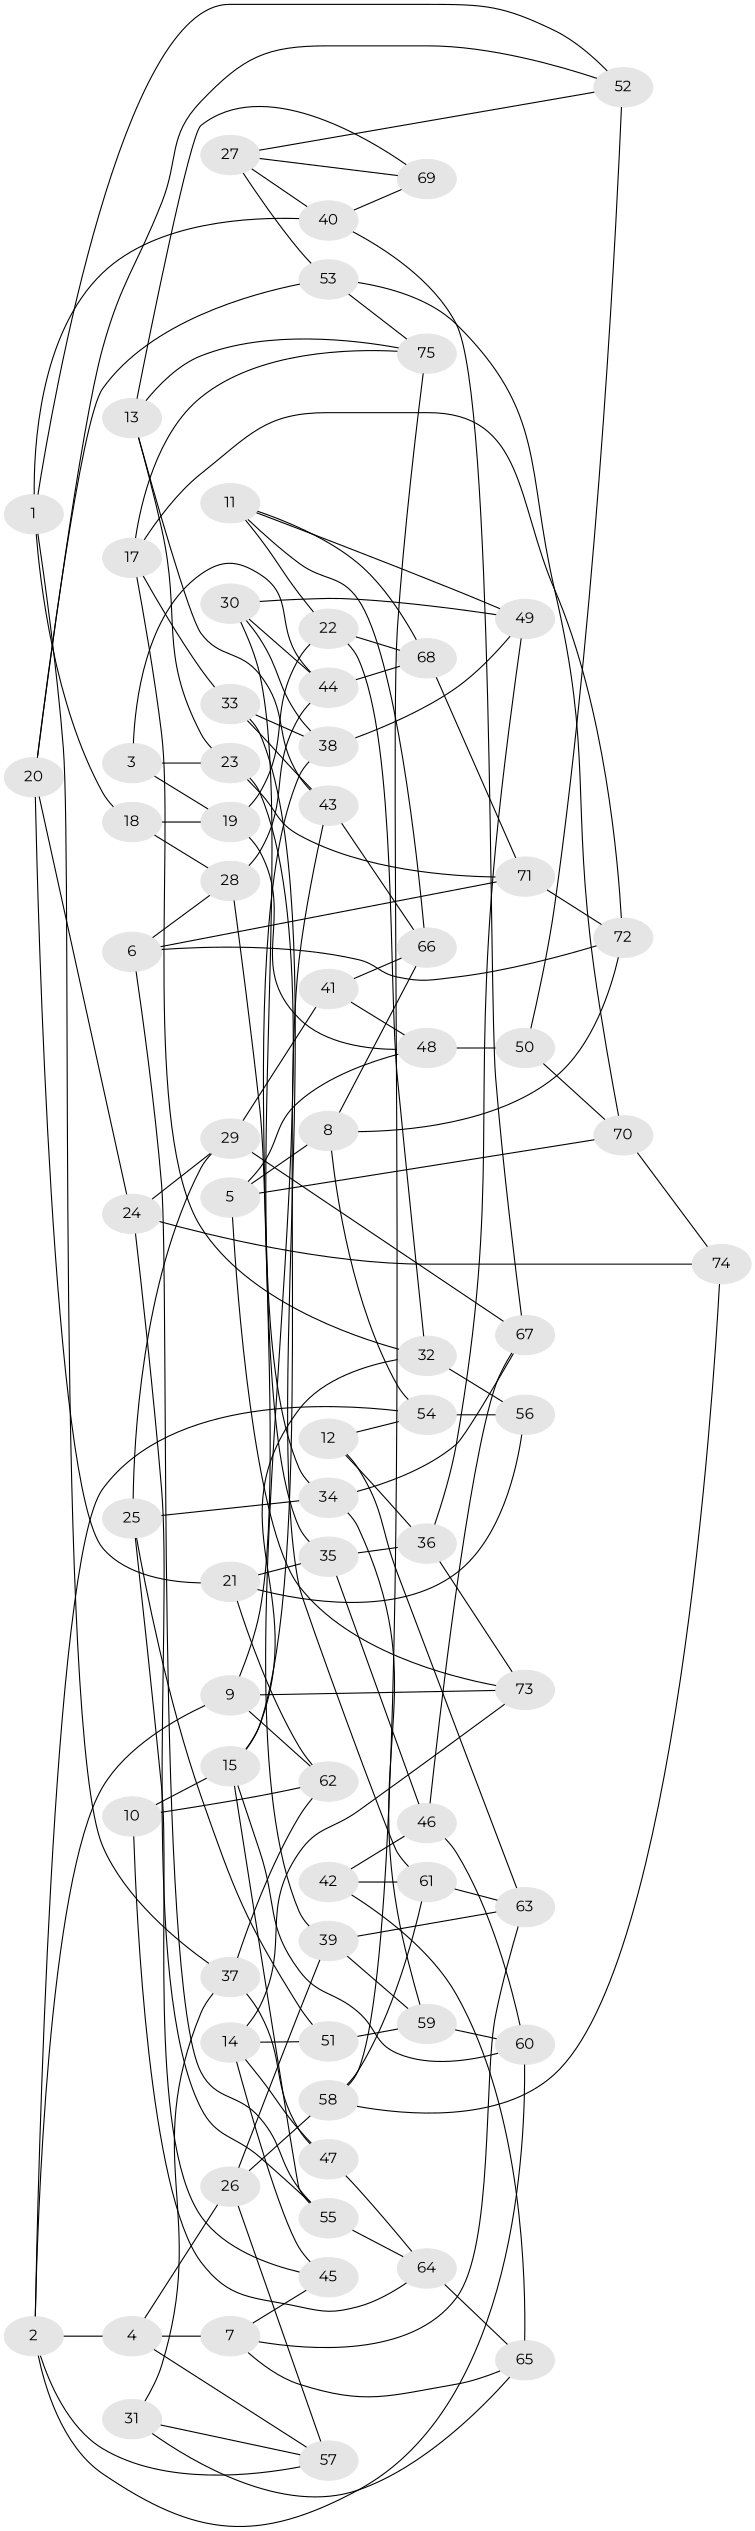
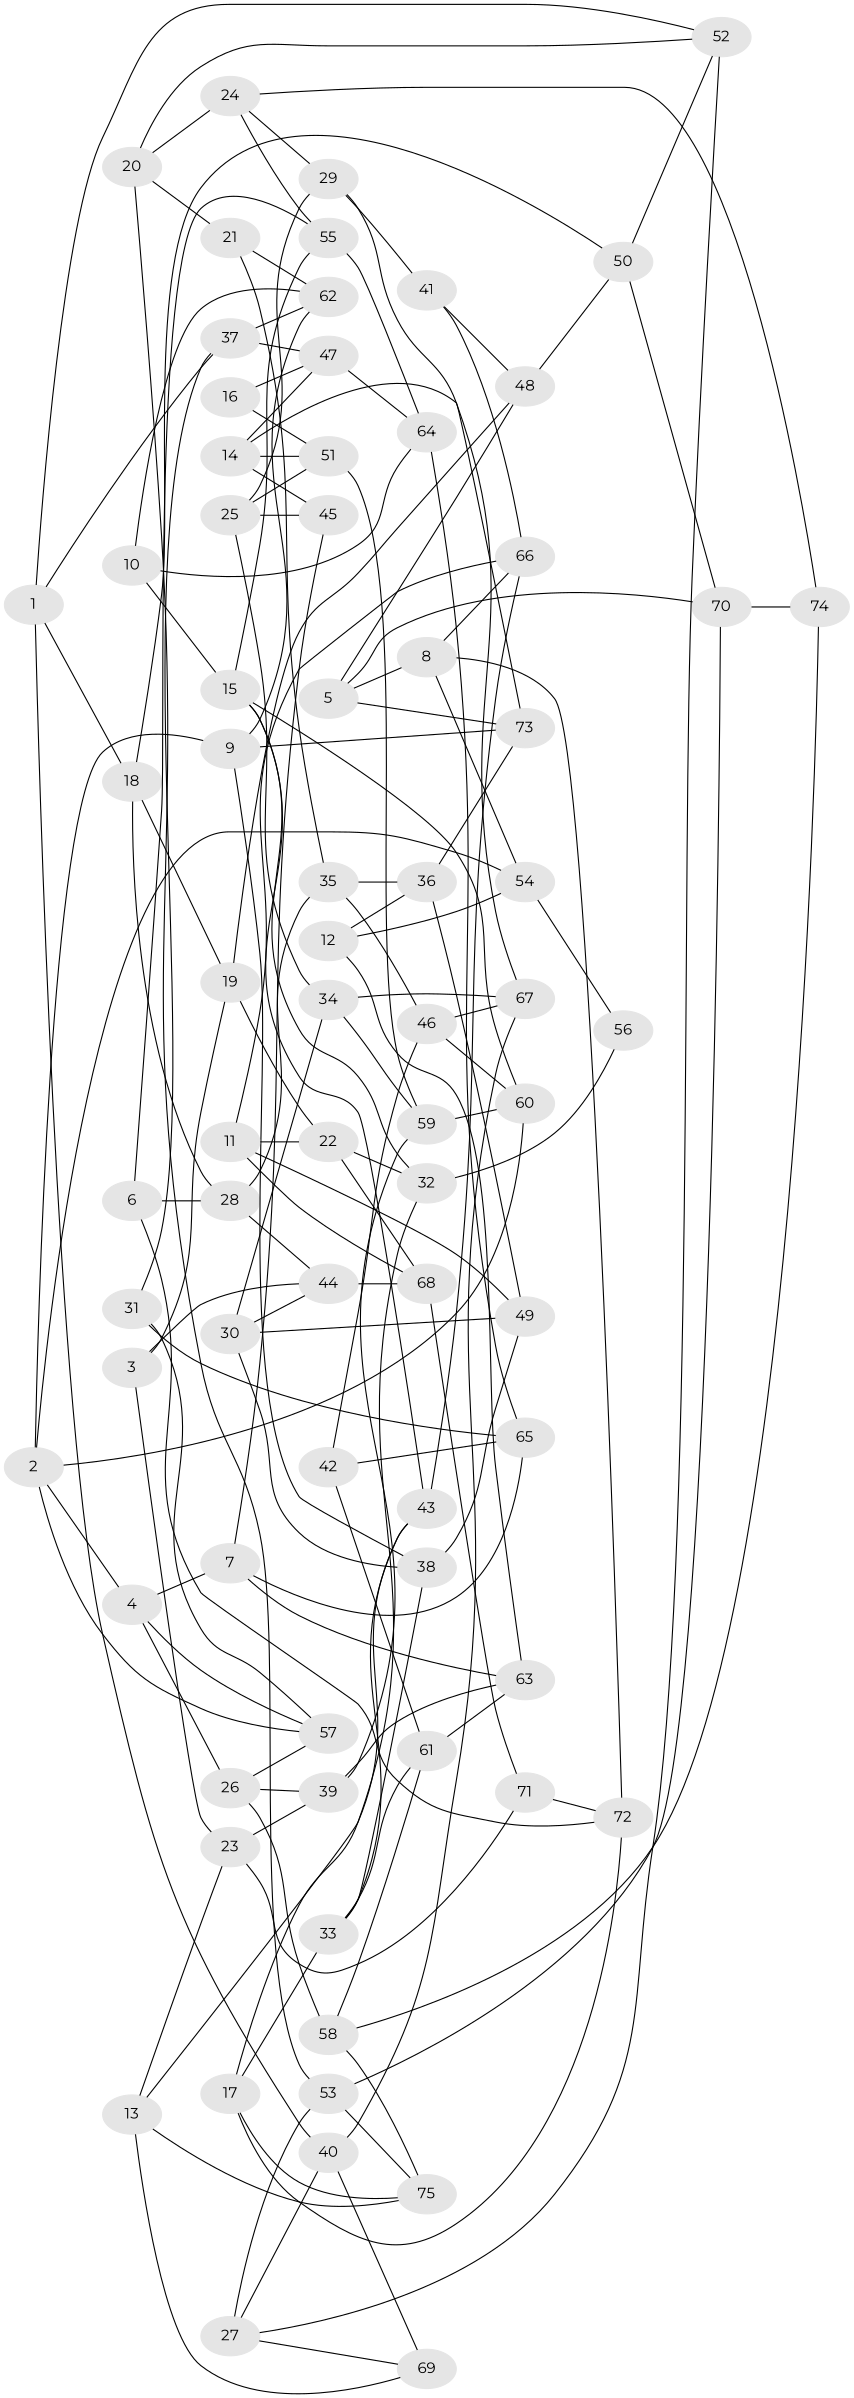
  graph {
    fontname=Montserrat
    rankdir=LR
    node [color=gray90 fontname=Montserrat style=filled]
    edge [fontname=Montserrat]
    1
    18
    37
    40
    52
    19
    28
    50
    62
    47
    69
    67
    2
    4
    9
    54
    60
    57
    7
    26
    73
    38
    56
    3
    23
    44
    48
    22
    71
    39
    68
    45
    63
    65
    58
    5
    8
    70
    72
    66
    74
    6
    55
    35
    64
    49
    10
    15
    43
    32
    11
    12
    36
    13
    75
    14
    51
    59
+   16
    17
    33
    61
    20
    21
    24
    53
    29
    46
    41
    25
    34
    27
    30
    31
    42
    1 -- 18
    1 -- 37
    1 -- 40
    1 -- 52
    18 -- 19
    18 -- 28
+   18 -- 50
    37 -- 62
    37 -- 47
    40 -- 69
    40 -- 67
    19 -- 48
    19 -- 22
    28 -- 44
    28 -- 35
    50 -- 52
    50 -- 70
    47 -- 64
    2 -- 4
    2 -- 9
    2 -- 54
    2 -- 60
    2 -- 57
    4 -- 57
    4 -- 7
    4 -- 26
    9 -- 62
    9 -- 73
    9 -- 38
    54 -- 56
    7 -- 45
    7 -- 63
    7 -- 65
    26 -- 57
    26 -- 39
    26 -- 58
    38 -- 49
    3 -- 19
    3 -- 23
    3 -- 44
    23 -- 71
    23 -- 39
    44 -- 68
    48 -- 50
    22 -- 68
    22 -- 32
    71 -- 72
    39 -- 63
    39 -- 59
    68 -- 71
    58 -- 74
    58 -- 75
    58 -- 61
    5 -- 73
    5 -- 48
    5 -- 8
    5 -- 70
    8 -- 54
    8 -- 72
    8 -- 66
    70 -- 74
    6 -- 28
-   6 -- 71
    6 -- 72
    6 -- 55
    55 -- 64
    35 -- 36
    35 -- 46
    64 -- 65
    10 -- 62
    10 -- 64
    10 -- 15
    15 -- 60
    15 -- 55
    15 -- 43
    15 -- 32
    43 -- 66
    32 -- 56
    11 -- 22
    11 -- 68
    11 -- 66
    11 -- 49
    12 -- 54
    12 -- 63
    12 -- 36
    36 -- 73
    36 -- 49
    13 -- 69
    13 -- 23
    13 -- 43
    13 -- 75
    14 -- 47
    14 -- 73
    14 -- 45
    14 -- 51
    51 -- 59
    59 -- 60
+   16 -- 47
+   16 -- 51
    17 -- 72
    17 -- 32
    17 -- 75
    17 -- 33
    33 -- 38
    33 -- 43
    33 -- 61
    61 -- 63
    20 -- 52
    20 -- 21
    20 -- 24
    20 -- 53
    21 -- 62
-   21 -- 56
    21 -- 35
    24 -- 74
    24 -- 55
    24 -- 29
    53 -- 70
    53 -- 75
    29 -- 67
    29 -- 41
    46 -- 67
    46 -- 60
    41 -- 48
    41 -- 66
    25 -- 45
    25 -- 51
    25 -- 29
    25 -- 34
    34 -- 67
    34 -- 59
    27 -- 40
    27 -- 52
    27 -- 69
    27 -- 53
    30 -- 38
    30 -- 44
    30 -- 49
    30 -- 34
    31 -- 37
    31 -- 57
    31 -- 65
    42 -- 65
    42 -- 61
    42 -- 46
  }
